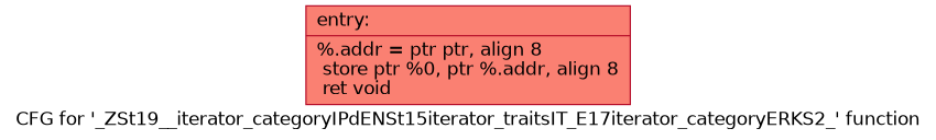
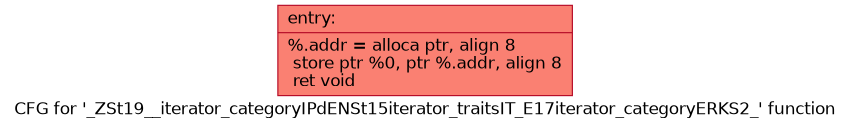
  digraph {
    label="CFG for '_ZSt19__iterator_categoryIPdENSt15iterator_traitsIT_E17iterator_categoryERKS2_' function"
    fontname="DejaVu Sans"
-   n1 [color="#b70d28ff" fillcolor=salmon fontname="DejaVu Sans" label="{entry:\l|  %.addr = ptr ptr, align 8\l  store ptr %0, ptr %.addr, align 8\l  ret void\l}" shape=record style=filled]
+   n1 [color="#b70d28ff" fillcolor=salmon fontname="DejaVu Sans" label="{entry:\l|  %.addr = alloca ptr, align 8\l  store ptr %0, ptr %.addr, align 8\l  ret void\l}" shape=record style=filled]
  }
